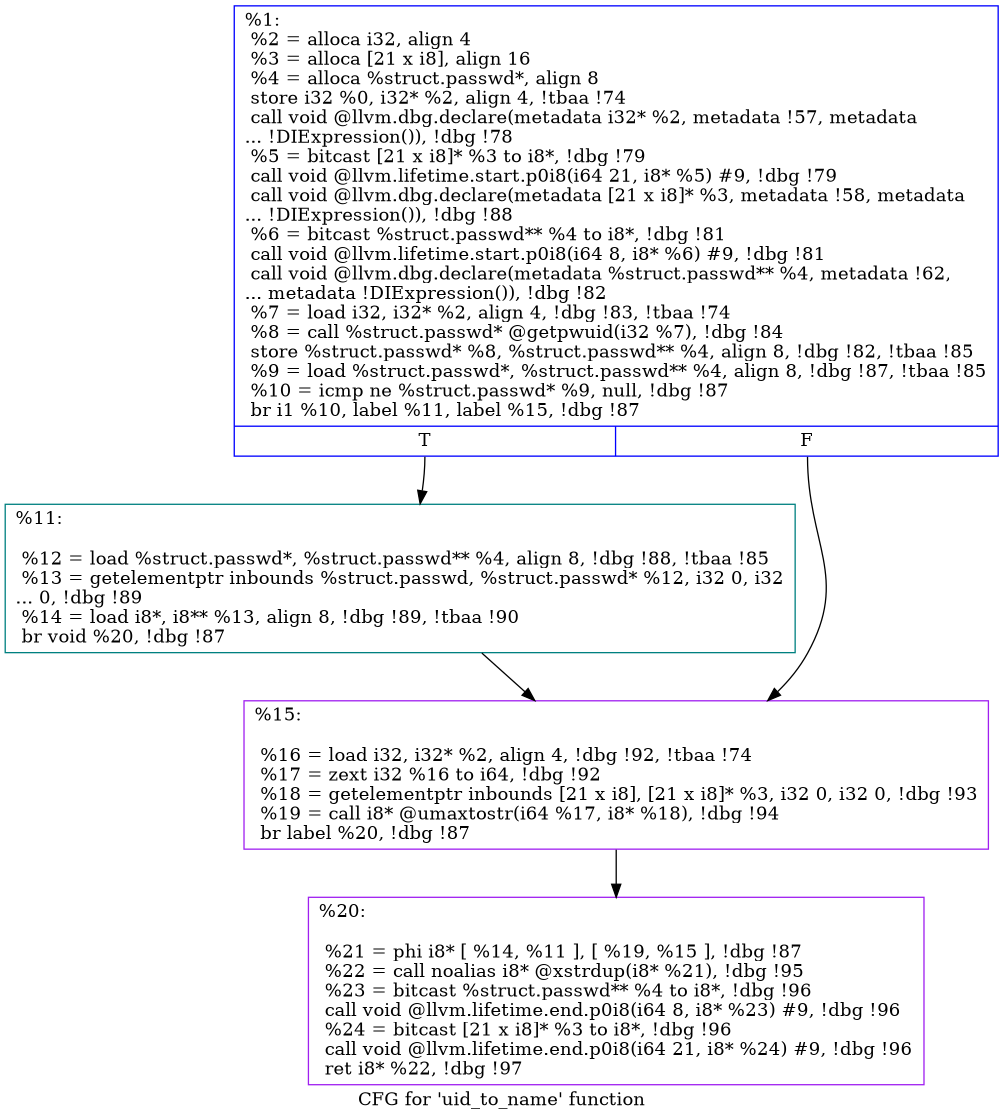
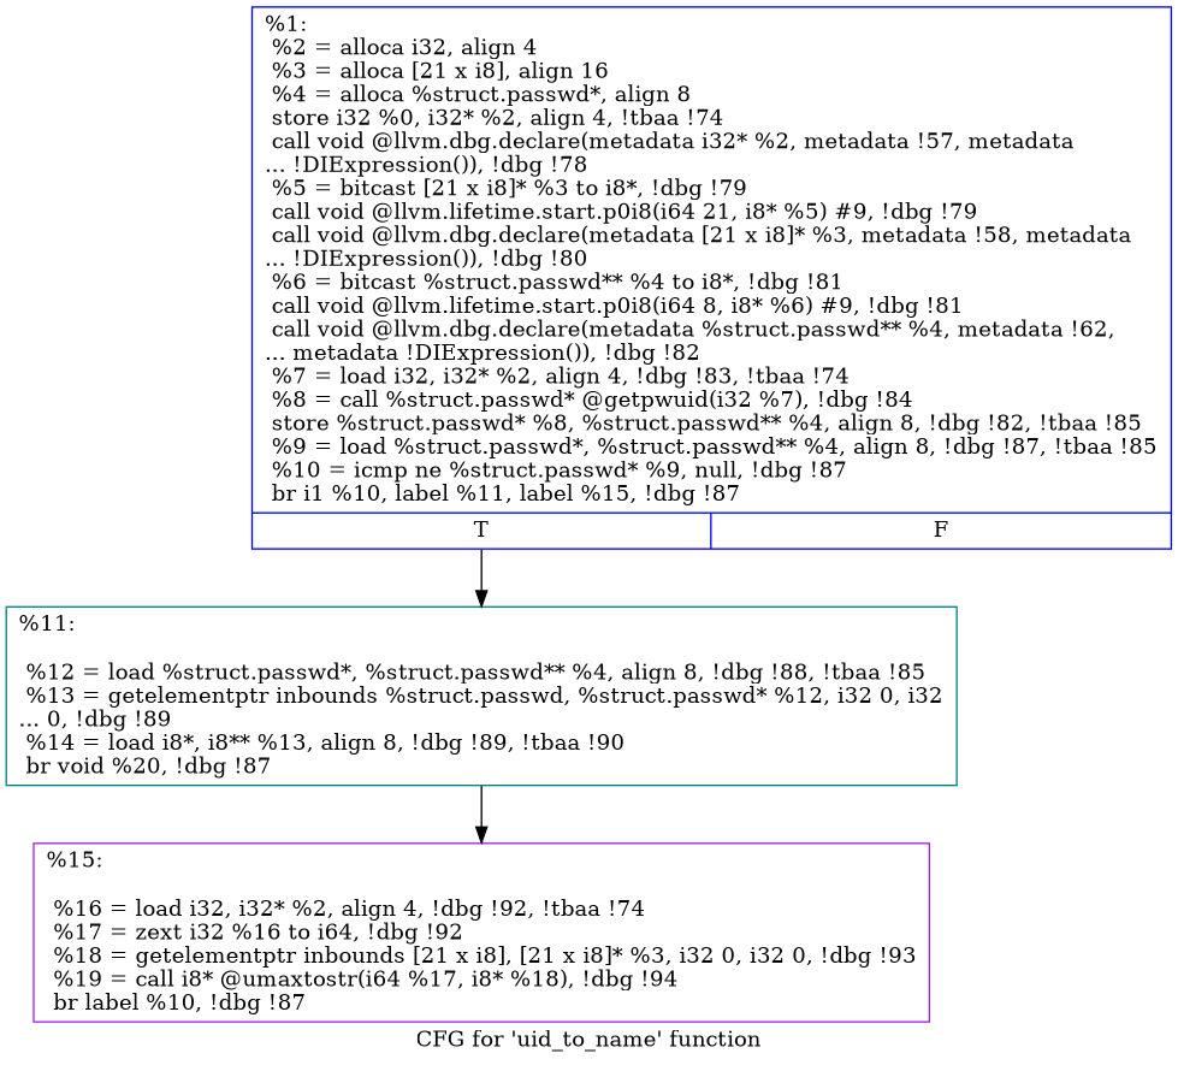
  digraph {
    label="CFG for 'uid_to_name' function"
    node [color=purple shape=record]
-   n1 [color=blue label="{%1:\l  %2 = alloca i32, align 4\l  %3 = alloca [21 x i8], align 16\l  %4 = alloca %struct.passwd*, align 8\l  store i32 %0, i32* %2, align 4, !tbaa !74\l  call void @llvm.dbg.declare(metadata i32* %2, metadata !57, metadata\l... !DIExpression()), !dbg !78\l  %5 = bitcast [21 x i8]* %3 to i8*, !dbg !79\l  call void @llvm.lifetime.start.p0i8(i64 21, i8* %5) #9, !dbg !79\l  call void @llvm.dbg.declare(metadata [21 x i8]* %3, metadata !58, metadata\l... !DIExpression()), !dbg !88\l  %6 = bitcast %struct.passwd** %4 to i8*, !dbg !81\l  call void @llvm.lifetime.start.p0i8(i64 8, i8* %6) #9, !dbg !81\l  call void @llvm.dbg.declare(metadata %struct.passwd** %4, metadata !62,\l... metadata !DIExpression()), !dbg !82\l  %7 = load i32, i32* %2, align 4, !dbg !83, !tbaa !74\l  %8 = call %struct.passwd* @getpwuid(i32 %7), !dbg !84\l  store %struct.passwd* %8, %struct.passwd** %4, align 8, !dbg !82, !tbaa !85\l  %9 = load %struct.passwd*, %struct.passwd** %4, align 8, !dbg !87, !tbaa !85\l  %10 = icmp ne %struct.passwd* %9, null, !dbg !87\l  br i1 %10, label %11, label %15, !dbg !87\l|{<s0>T|<s1>F}}"]
+   n1 [color=blue label="{%1:\l  %2 = alloca i32, align 4\l  %3 = alloca [21 x i8], align 16\l  %4 = alloca %struct.passwd*, align 8\l  store i32 %0, i32* %2, align 4, !tbaa !74\l  call void @llvm.dbg.declare(metadata i32* %2, metadata !57, metadata\l... !DIExpression()), !dbg !78\l  %5 = bitcast [21 x i8]* %3 to i8*, !dbg !79\l  call void @llvm.lifetime.start.p0i8(i64 21, i8* %5) #9, !dbg !79\l  call void @llvm.dbg.declare(metadata [21 x i8]* %3, metadata !58, metadata\l... !DIExpression()), !dbg !80\l  %6 = bitcast %struct.passwd** %4 to i8*, !dbg !81\l  call void @llvm.lifetime.start.p0i8(i64 8, i8* %6) #9, !dbg !81\l  call void @llvm.dbg.declare(metadata %struct.passwd** %4, metadata !62,\l... metadata !DIExpression()), !dbg !82\l  %7 = load i32, i32* %2, align 4, !dbg !83, !tbaa !74\l  %8 = call %struct.passwd* @getpwuid(i32 %7), !dbg !84\l  store %struct.passwd* %8, %struct.passwd** %4, align 8, !dbg !82, !tbaa !85\l  %9 = load %struct.passwd*, %struct.passwd** %4, align 8, !dbg !87, !tbaa !85\l  %10 = icmp ne %struct.passwd* %9, null, !dbg !87\l  br i1 %10, label %11, label %15, !dbg !87\l|{<s0>T|<s1>F}}"]
    n2 [color=teal label="{%11:\l\l  %12 = load %struct.passwd*, %struct.passwd** %4, align 8, !dbg !88, !tbaa !85\l  %13 = getelementptr inbounds %struct.passwd, %struct.passwd* %12, i32 0, i32\l... 0, !dbg !89\l  %14 = load i8*, i8** %13, align 8, !dbg !89, !tbaa !90\l  br void %20, !dbg !87\l}"]
-   n3 [label="{%15:\l\l  %16 = load i32, i32* %2, align 4, !dbg !92, !tbaa !74\l  %17 = zext i32 %16 to i64, !dbg !92\l  %18 = getelementptr inbounds [21 x i8], [21 x i8]* %3, i32 0, i32 0, !dbg !93\l  %19 = call i8* @umaxtostr(i64 %17, i8* %18), !dbg !94\l  br label %20, !dbg !87\l}"]
-   n4 [label="{%20:\l\l  %21 = phi i8* [ %14, %11 ], [ %19, %15 ], !dbg !87\l  %22 = call noalias i8* @xstrdup(i8* %21), !dbg !95\l  %23 = bitcast %struct.passwd** %4 to i8*, !dbg !96\l  call void @llvm.lifetime.end.p0i8(i64 8, i8* %23) #9, !dbg !96\l  %24 = bitcast [21 x i8]* %3 to i8*, !dbg !96\l  call void @llvm.lifetime.end.p0i8(i64 21, i8* %24) #9, !dbg !96\l  ret i8* %22, !dbg !97\l}"]
+   n3 [label="{%15:\l\l  %16 = load i32, i32* %2, align 4, !dbg !92, !tbaa !74\l  %17 = zext i32 %16 to i64, !dbg !92\l  %18 = getelementptr inbounds [21 x i8], [21 x i8]* %3, i32 0, i32 0, !dbg !93\l  %19 = call i8* @umaxtostr(i64 %17, i8* %18), !dbg !94\l  br label %10, !dbg !87\l}"]
    n1 -> n2 [tailport=s0]
-   n1 -> n3 [tailport=s1]
    n2 -> n3
-   n3 -> n4
  }
